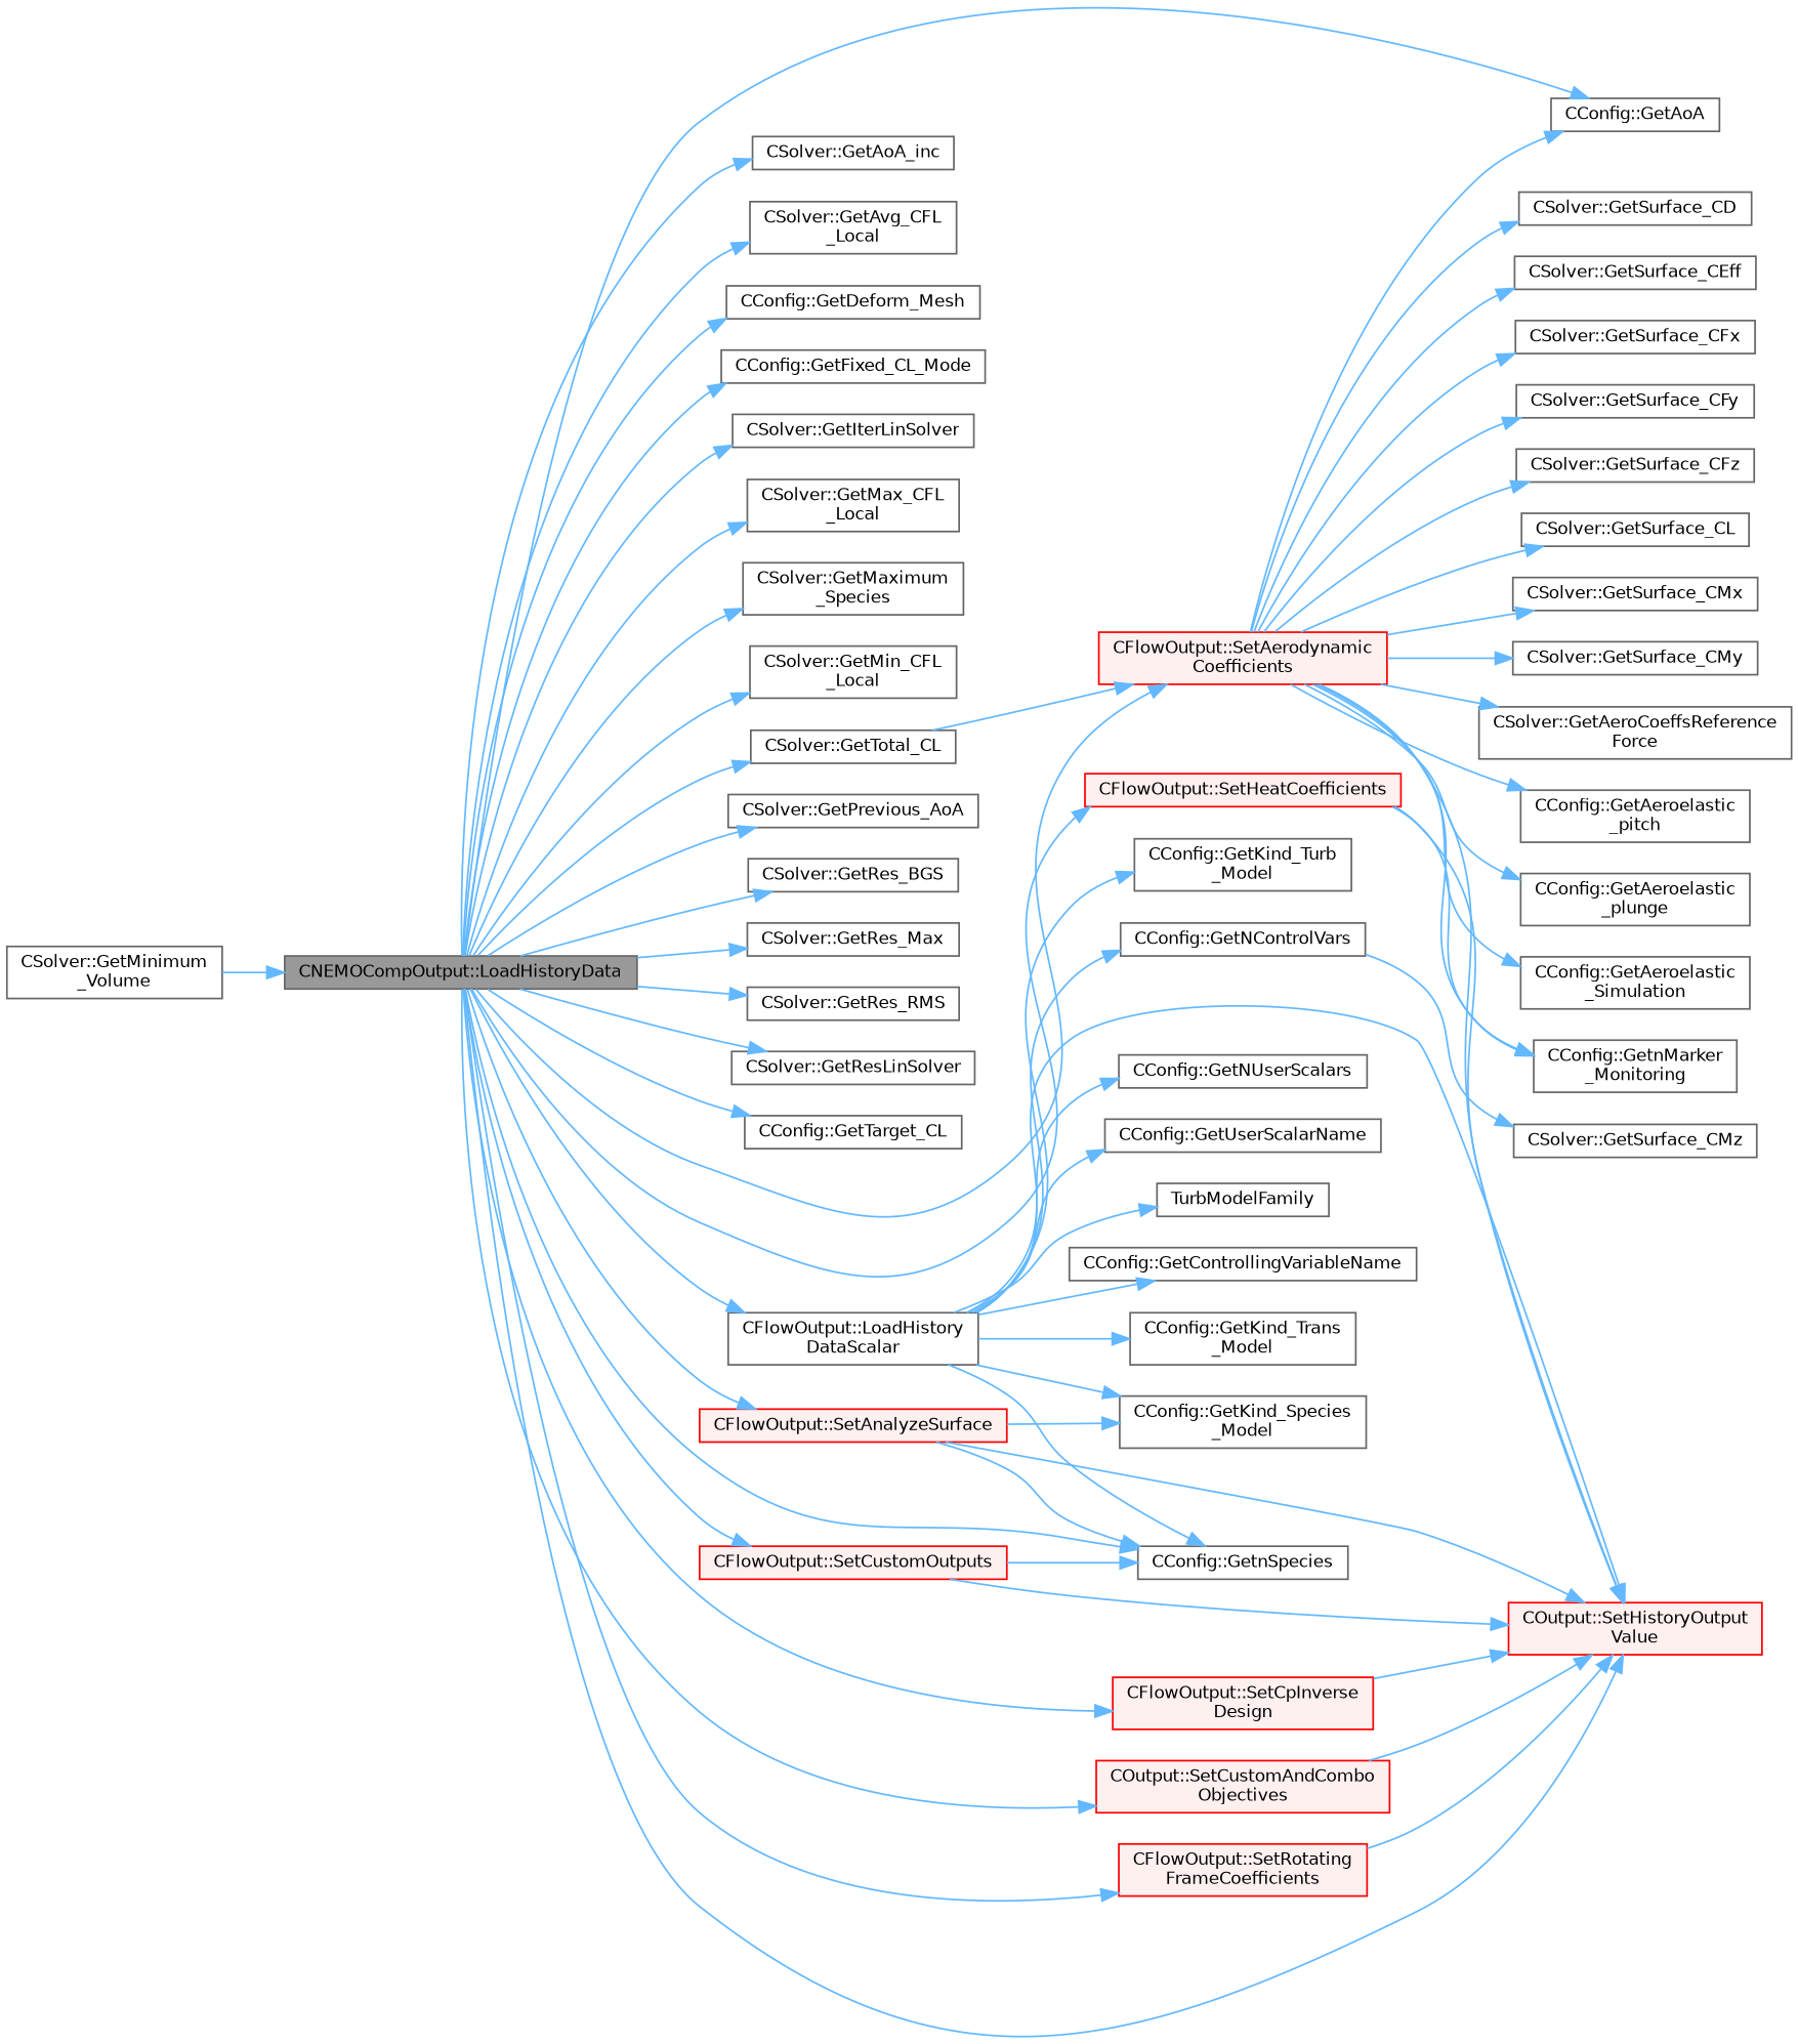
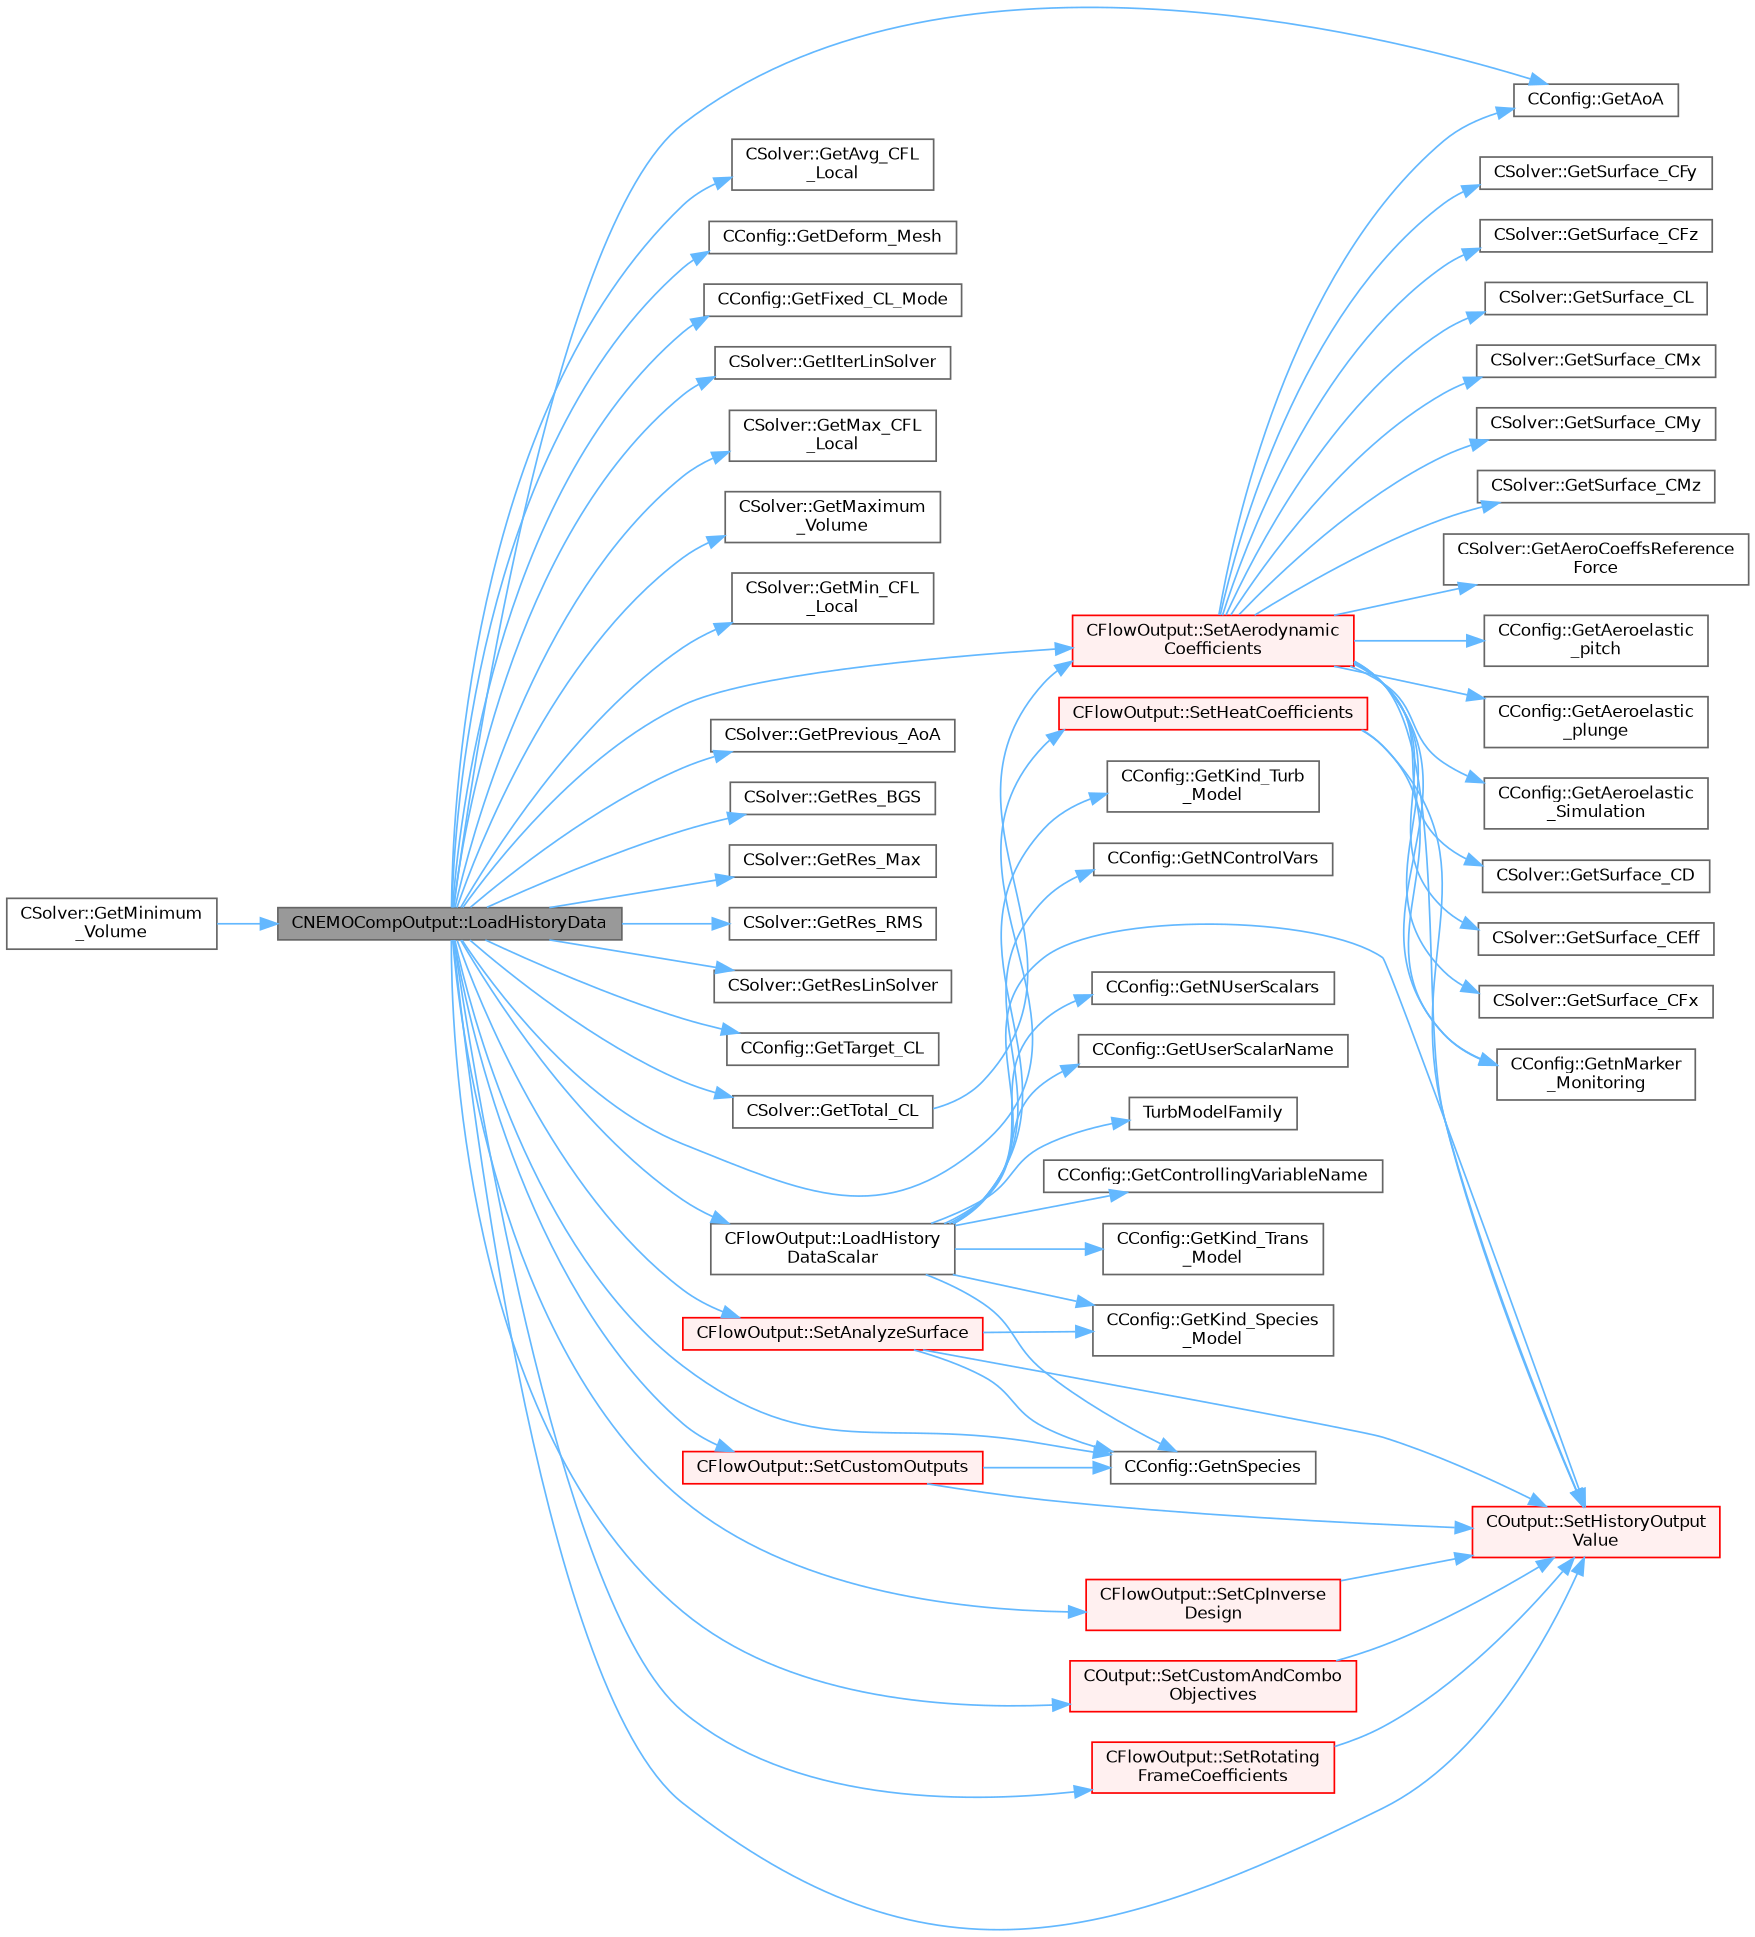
  digraph {
    rankdir=LR
    node [color=grey40 fillcolor=white fontname=Helvetica fontsize=10 shape=box style=filled]
    edge [color=steelblue1 fontname=Helvetica fontsize=10 labelfontname=Helvetica labelfontsize=10 style=solid]
    n1 [color=gray40 fillcolor=grey60 fontcolor=black height=0.2 label="CNEMOCompOutput::LoadHistoryData" width=0.4]
    n2 [height=0.2 label="CConfig::GetAoA" width=0.4]
-   n3 [height=0.2 label="CSolver::GetAoA_inc" width=0.4]
    n4 [height=0.2 label="CSolver::GetAvg_CFL\l_Local" width=0.4]
    n5 [height=0.2 label="CConfig::GetDeform_Mesh" width=0.4]
    n6 [height=0.2 label="CConfig::GetFixed_CL_Mode" width=0.4]
    n7 [height=0.2 label="CSolver::GetIterLinSolver" width=0.4]
    n8 [height=0.2 label="CSolver::GetMax_CFL\l_Local" width=0.4]
-   n9 [height=0.2 label="CSolver::GetMaximum\l_Species" width=0.4]
+   n9 [height=0.2 label="CSolver::GetMaximum\l_Volume" width=0.4]
    n10 [height=0.2 label="CSolver::GetMin_CFL\l_Local" width=0.4]
    n11 [height=0.2 label="CConfig::GetnSpecies" width=0.4]
    n12 [height=0.2 label="CSolver::GetPrevious_AoA" width=0.4]
    n13 [height=0.2 label="CSolver::GetRes_BGS" width=0.4]
    n14 [height=0.2 label="CSolver::GetRes_Max" width=0.4]
    n15 [height=0.2 label="CSolver::GetRes_RMS" width=0.4]
    n16 [height=0.2 label="CSolver::GetResLinSolver" width=0.4]
    n17 [height=0.2 label="CConfig::GetTarget_CL" width=0.4]
    n18 [height=0.2 label="CSolver::GetTotal_CL" width=0.4]
    n19 [height=0.2 label="CFlowOutput::LoadHistory\lDataScalar" width=0.4]
    n20 [color=red fillcolor="#FFF0F0" height=0.2 label="COutput::SetHistoryOutput\lValue" width=0.4]
    n21 [color=red fillcolor="#FFF0F0" height=0.2 label="CFlowOutput::SetAerodynamic\lCoefficients" width=0.4]
    n22 [color=red fillcolor="#FFF0F0" height=0.2 label="CFlowOutput::SetAnalyzeSurface" width=0.4]
    n23 [color=red fillcolor="#FFF0F0" height=0.2 label="CFlowOutput::SetCpInverse\lDesign" width=0.4]
    n24 [color=red fillcolor="#FFF0F0" height=0.2 label="COutput::SetCustomAndCombo\lObjectives" width=0.4]
    n25 [color=red fillcolor="#FFF0F0" height=0.2 label="CFlowOutput::SetCustomOutputs" width=0.4]
    n26 [color=red fillcolor="#FFF0F0" height=0.2 label="CFlowOutput::SetHeatCoefficients" width=0.4]
    n27 [color=red fillcolor="#FFF0F0" height=0.2 label="CFlowOutput::SetRotating\lFrameCoefficients" width=0.4]
    n28 [height=0.2 label="CSolver::GetMinimum\l_Volume" width=0.4]
    n29 [height=0.2 label="CConfig::GetControllingVariableName" width=0.4]
    n30 [height=0.2 label="CConfig::GetKind_Species\l_Model" width=0.4]
    n31 [height=0.2 label="CConfig::GetKind_Trans\l_Model" width=0.4]
    n32 [height=0.2 label="CConfig::GetKind_Turb\l_Model" width=0.4]
    n33 [height=0.2 label="CConfig::GetNControlVars" width=0.4]
    n34 [height=0.2 label="CConfig::GetNUserScalars" width=0.4]
    n35 [height=0.2 label="CConfig::GetUserScalarName" width=0.4]
    n36 [height=0.2 label=TurbModelFamily width=0.4]
    n37 [height=0.2 label="CSolver::GetAeroCoeffsReference\lForce" width=0.4]
    n38 [height=0.2 label="CConfig::GetAeroelastic\l_pitch" width=0.4]
    n39 [height=0.2 label="CConfig::GetAeroelastic\l_plunge" width=0.4]
    n40 [height=0.2 label="CConfig::GetAeroelastic\l_Simulation" width=0.4]
    n41 [height=0.2 label="CConfig::GetnMarker\l_Monitoring" width=0.4]
    n42 [height=0.2 label="CSolver::GetSurface_CD" width=0.4]
    n43 [height=0.2 label="CSolver::GetSurface_CEff" width=0.4]
    n44 [height=0.2 label="CSolver::GetSurface_CFx" width=0.4]
    n45 [height=0.2 label="CSolver::GetSurface_CFy" width=0.4]
    n46 [height=0.2 label="CSolver::GetSurface_CFz" width=0.4]
    n47 [height=0.2 label="CSolver::GetSurface_CL" width=0.4]
    n48 [height=0.2 label="CSolver::GetSurface_CMx" width=0.4]
    n49 [height=0.2 label="CSolver::GetSurface_CMy" width=0.4]
    n50 [height=0.2 label="CSolver::GetSurface_CMz" width=0.4]
    n1 -> n2
-   n1 -> n3
    n1 -> n4
    n1 -> n5
    n1 -> n6
    n1 -> n7
    n1 -> n8
    n1 -> n9
    n1 -> n10
    n1 -> n11
    n1 -> n12
    n1 -> n13
    n1 -> n14
    n1 -> n15
    n1 -> n16
    n1 -> n17
    n1 -> n18
    n1 -> n19
    n1 -> n20
    n1 -> n21
    n1 -> n22
    n1 -> n23
    n1 -> n24
    n1 -> n25
    n1 -> n26
    n1 -> n27
    n18 -> n21
    n19 -> n11
    n19 -> n20
    n19 -> n29
    n19 -> n30
    n19 -> n31
    n19 -> n32
    n19 -> n33
    n19 -> n34
    n19 -> n35
    n19 -> n36
    n21 -> n2
    n21 -> n20
    n21 -> n37
    n21 -> n38
    n21 -> n39
    n21 -> n40
    n21 -> n41
    n21 -> n42
    n21 -> n43
    n21 -> n44
    n21 -> n45
    n21 -> n46
    n21 -> n47
    n21 -> n48
    n21 -> n49
-   n33 -> n50
+   n21 -> n50
    n22 -> n11
    n22 -> n20
    n22 -> n30
    n23 -> n20
    n24 -> n20
    n25 -> n11
    n25 -> n20
    n26 -> n20
    n26 -> n41
    n27 -> n20
    n28 -> n1
  }
